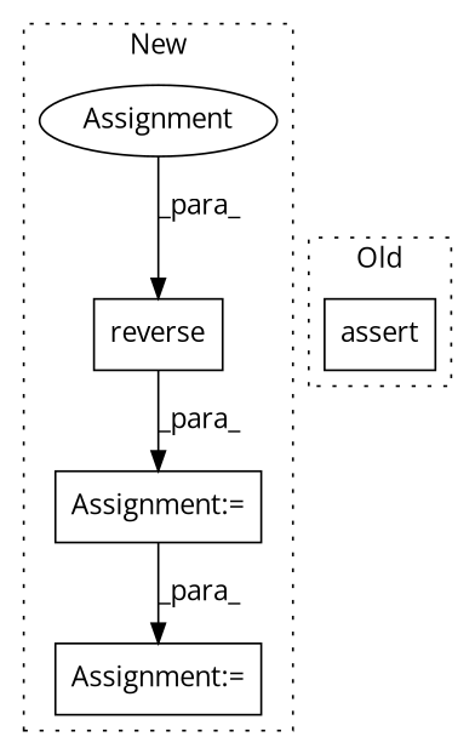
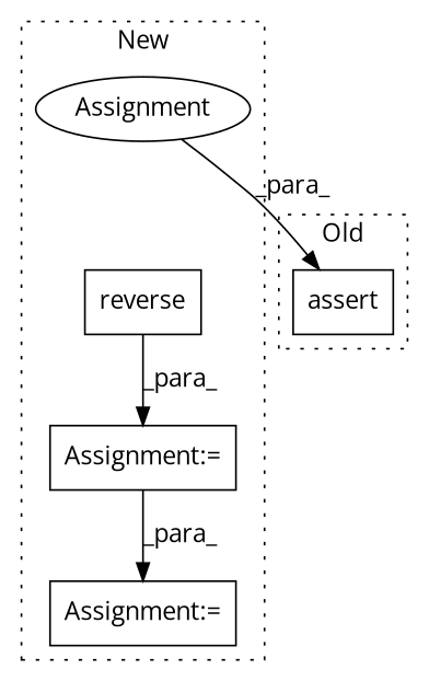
  digraph {
    fontname="Open Sans"
    node [a=32 fontname="Open Sans" shape=box]
    edge [fontname="Open Sans"]
    n1 [l="8,1" label=reverse s="2839,2869"]
    n2 [a=7 l=35 label="Assignment:=" s=2960]
    n3 [a=45 l=22 label=Assignment s=2847 shape=ellipse]
    n4 [a=7 l=12 label="Assignment:=" s=2886]
    n5 [l="11,1" label=assert s="3008,3086"]
    subgraph cluster_1 {
      label=New
      style=dotted
      n1
      n2
      n3
      n4
    }
    subgraph cluster_2 {
      label=Old
      style=dotted
      n5
    }
    n1 -> n2 [label=_para_]
    n2 -> n4 [label=_para_]
-   n3 -> n1 [label=_para_]
+   n3 -> n5 [label=_para_]
  }
